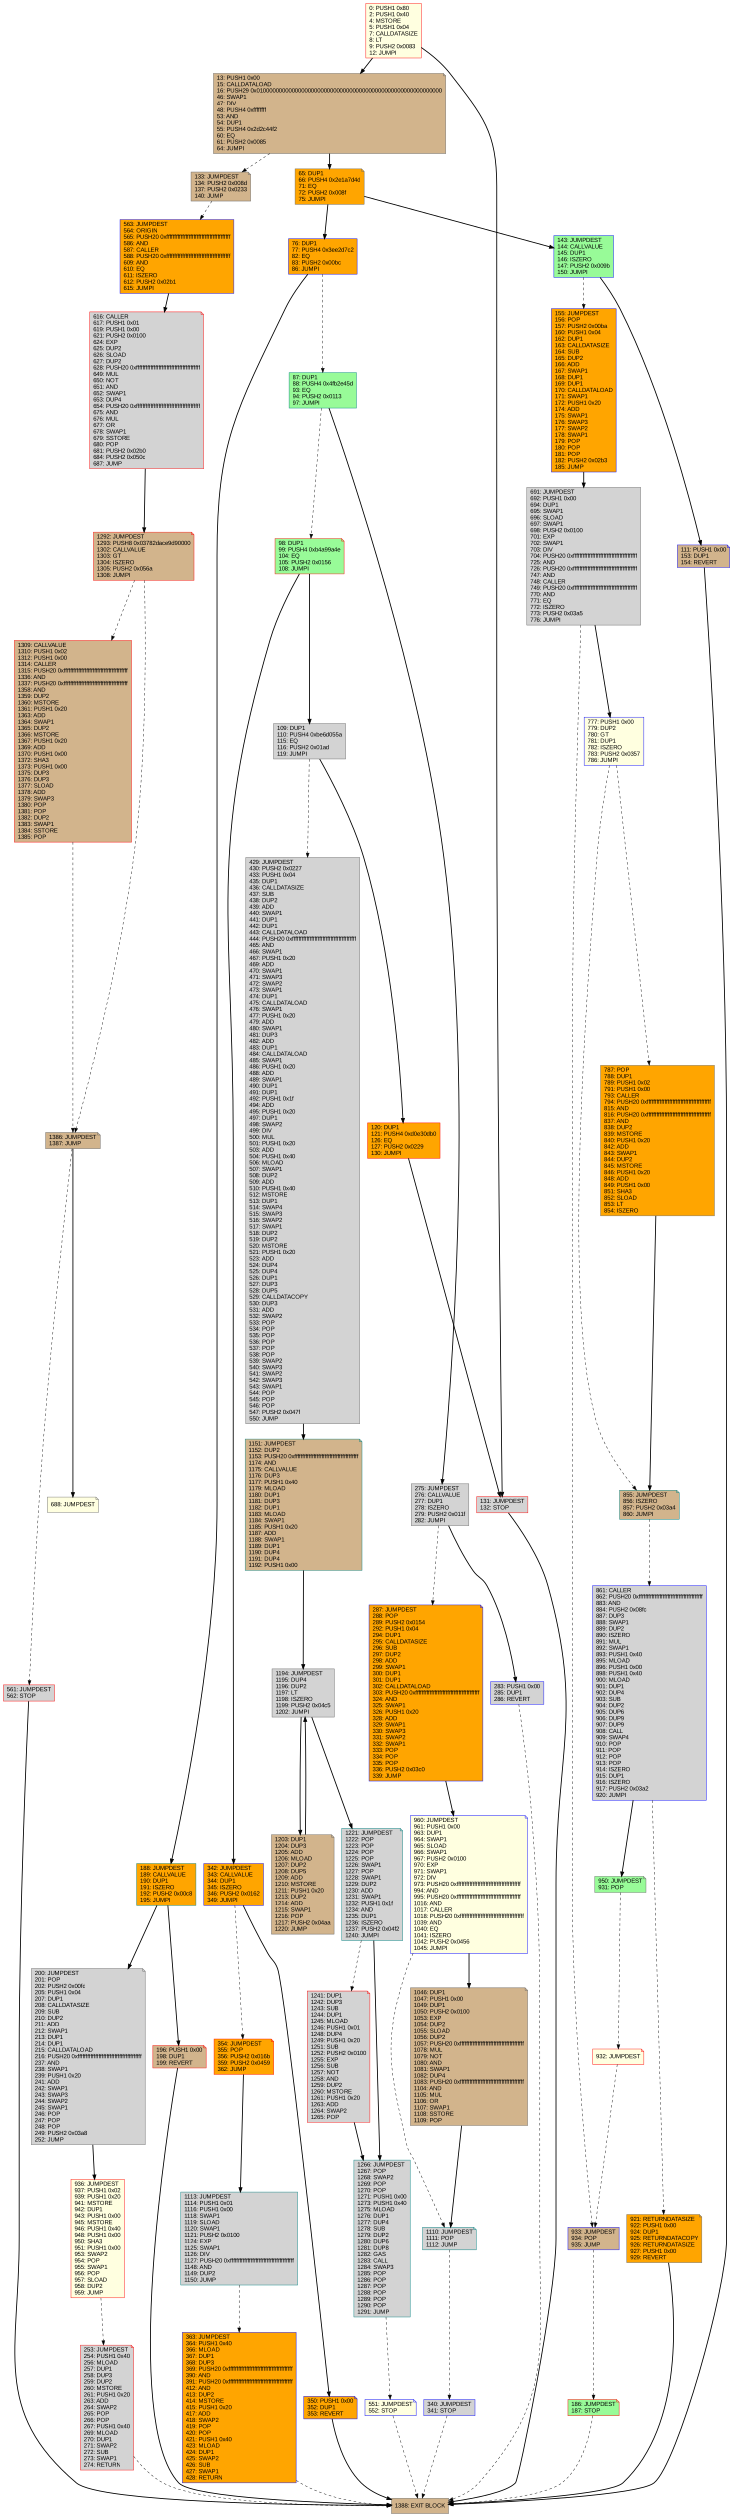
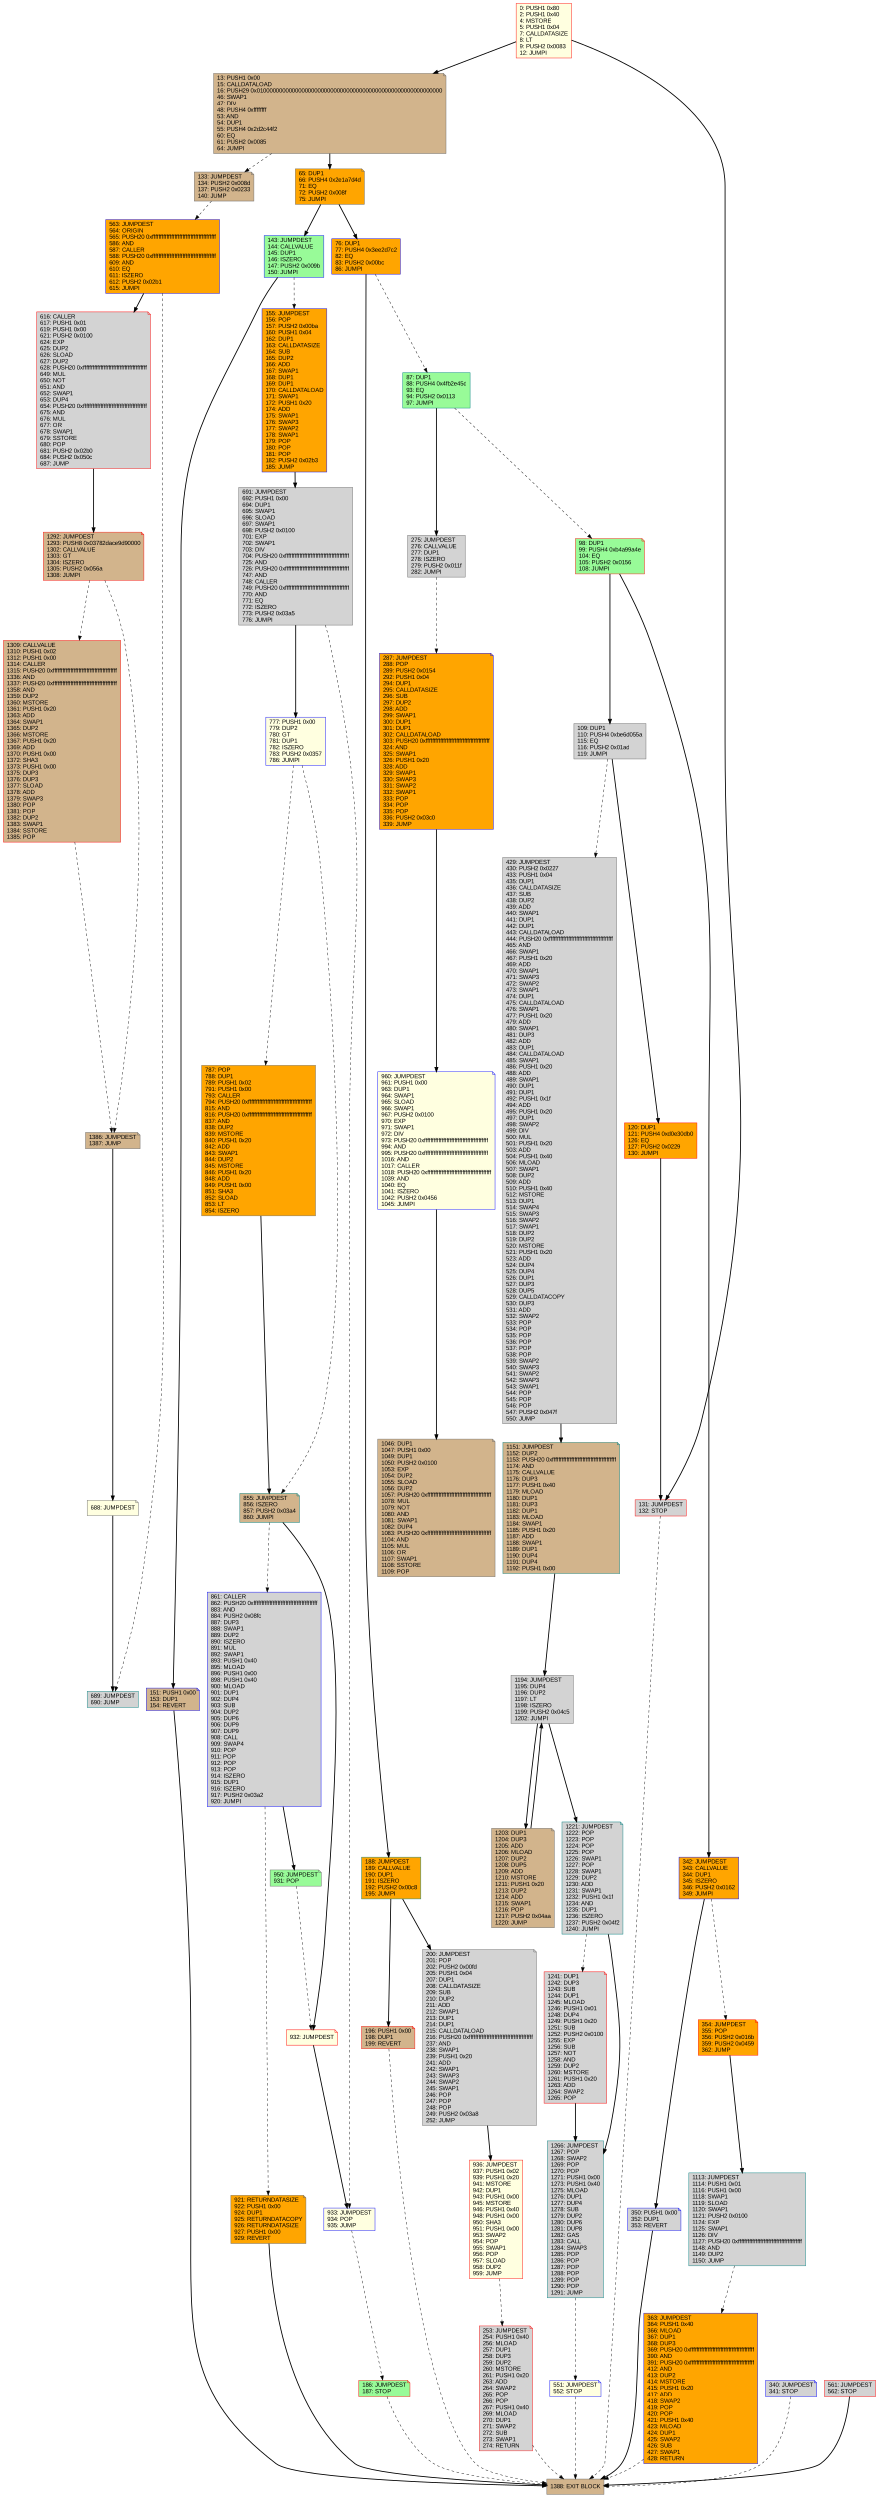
  digraph {
    rankdir=UD
    node [color=gray40 fillcolor=lightgrey fontcolor=black fontname=arial shape=box style=filled]
    edge [style=bold]
    n1 [color=teal label="1221: JUMPDEST\l1222: POP\l1223: POP\l1224: POP\l1225: POP\l1226: SWAP1\l1227: POP\l1228: SWAP1\l1229: DUP2\l1230: ADD\l1231: SWAP1\l1232: PUSH1 0x1f\l1234: AND\l1235: DUP1\l1236: ISZERO\l1237: PUSH2 0x04f2\l1240: JUMPI\l" shape=note]
    n2 [color=red label="1241: DUP1\l1242: DUP3\l1243: SUB\l1244: DUP1\l1245: MLOAD\l1246: PUSH1 0x01\l1248: DUP4\l1249: PUSH1 0x20\l1251: SUB\l1252: PUSH2 0x0100\l1255: EXP\l1256: SUB\l1257: NOT\l1258: AND\l1259: DUP2\l1260: MSTORE\l1261: PUSH1 0x20\l1263: ADD\l1264: SWAP2\l1265: POP\l" shape=note]
    n3 [color=teal label="1266: JUMPDEST\l1267: POP\l1268: SWAP2\l1269: POP\l1270: POP\l1271: PUSH1 0x00\l1273: PUSH1 0x40\l1275: MLOAD\l1276: DUP1\l1277: DUP4\l1278: SUB\l1279: DUP2\l1280: DUP6\l1281: DUP8\l1282: GAS\l1283: CALL\l1284: SWAP3\l1285: POP\l1286: POP\l1287: POP\l1288: POP\l1289: POP\l1290: POP\l1291: JUMP\l"]
    n4 [color=blue fillcolor=lightyellow label="551: JUMPDEST\l552: STOP\l" shape=note]
-   n5 [color=blue fillcolor=tan label="933: JUMPDEST\l934: POP\l935: JUMP\l"]
+   n5 [color=blue fillcolor=lightyellow label="933: JUMPDEST\l934: POP\l935: JUMP\l"]
    n6 [color=red fillcolor=palegreen label="186: JUMPDEST\l187: STOP\l" shape=note]
    n7 [fillcolor=tan label="1388: EXIT BLOCK\l"]
    n8 [fillcolor=orange label="921: RETURNDATASIZE\l922: PUSH1 0x00\l924: DUP1\l925: RETURNDATACOPY\l926: RETURNDATASIZE\l927: PUSH1 0x00\l929: REVERT\l" shape=note]
    n9 [label="691: JUMPDEST\l692: PUSH1 0x00\l694: DUP1\l695: SWAP1\l696: SLOAD\l697: SWAP1\l698: PUSH2 0x0100\l701: EXP\l702: SWAP1\l703: DIV\l704: PUSH20 0xffffffffffffffffffffffffffffffffffffffff\l725: AND\l726: PUSH20 0xffffffffffffffffffffffffffffffffffffffff\l747: AND\l748: CALLER\l749: PUSH20 0xffffffffffffffffffffffffffffffffffffffff\l770: AND\l771: EQ\l772: ISZERO\l773: PUSH2 0x03a5\l776: JUMPI\l"]
    n10 [color=blue fillcolor=lightyellow label="777: PUSH1 0x00\l779: DUP2\l780: GT\l781: DUP1\l782: ISZERO\l783: PUSH2 0x0357\l786: JUMPI\l"]
    n11 [fillcolor=orange label="787: POP\l788: DUP1\l789: PUSH1 0x02\l791: PUSH1 0x00\l793: CALLER\l794: PUSH20 0xffffffffffffffffffffffffffffffffffffffff\l815: AND\l816: PUSH20 0xffffffffffffffffffffffffffffffffffffffff\l837: AND\l838: DUP2\l839: MSTORE\l840: PUSH1 0x20\l842: ADD\l843: SWAP1\l844: DUP2\l845: MSTORE\l846: PUSH1 0x20\l848: ADD\l849: PUSH1 0x00\l851: SHA3\l852: SLOAD\l853: LT\l854: ISZERO\l"]
    n12 [color=teal fillcolor=tan label="855: JUMPDEST\l856: ISZERO\l857: PUSH2 0x03a4\l860: JUMPI\l" shape=note]
    n13 [color=red fillcolor=lightyellow label="932: JUMPDEST\l" shape=note]
    n14 [color=blue label="861: CALLER\l862: PUSH20 0xffffffffffffffffffffffffffffffffffffffff\l883: AND\l884: PUSH2 0x08fc\l887: DUP3\l888: SWAP1\l889: DUP2\l890: ISZERO\l891: MUL\l892: SWAP1\l893: PUSH1 0x40\l895: MLOAD\l896: PUSH1 0x00\l898: PUSH1 0x40\l900: MLOAD\l901: DUP1\l902: DUP4\l903: SUB\l904: DUP2\l905: DUP6\l906: DUP9\l907: DUP9\l908: CALL\l909: SWAP4\l910: POP\l911: POP\l912: POP\l913: POP\l914: ISZERO\l915: DUP1\l916: ISZERO\l917: PUSH2 0x03a2\l920: JUMPI\l"]
+   n15 [color=teal label="689: JUMPDEST\l690: JUMP\l"]
    n16 [color=blue fillcolor=orange label="342: JUMPDEST\l343: CALLVALUE\l344: DUP1\l345: ISZERO\l346: PUSH2 0x0162\l349: JUMPI\l"]
    n17 [color=red fillcolor=orange label="354: JUMPDEST\l355: POP\l356: PUSH2 0x016b\l359: PUSH2 0x0459\l362: JUMP\l" shape=note]
-   n18 [color=blue fillcolor=orange label="350: PUSH1 0x00\l352: DUP1\l353: REVERT\l" shape=note]
+   n18 [color=blue label="350: PUSH1 0x00\l352: DUP1\l353: REVERT\l" shape=note]
    n19 [color=teal label="1113: JUMPDEST\l1114: PUSH1 0x01\l1116: PUSH1 0x00\l1118: SWAP1\l1119: SLOAD\l1120: SWAP1\l1121: PUSH2 0x0100\l1124: EXP\l1125: SWAP1\l1126: DIV\l1127: PUSH20 0xffffffffffffffffffffffffffffffffffffffff\l1148: AND\l1149: DUP2\l1150: JUMP\l"]
    n20 [fillcolor=tan label="1046: DUP1\l1047: PUSH1 0x00\l1049: DUP1\l1050: PUSH2 0x0100\l1053: EXP\l1054: DUP2\l1055: SLOAD\l1056: DUP2\l1057: PUSH20 0xffffffffffffffffffffffffffffffffffffffff\l1078: MUL\l1079: NOT\l1080: AND\l1081: SWAP1\l1082: DUP4\l1083: PUSH20 0xffffffffffffffffffffffffffffffffffffffff\l1104: AND\l1105: MUL\l1106: OR\l1107: SWAP1\l1108: SSTORE\l1109: POP\l" shape=note]
-   n21 [color=teal label="1110: JUMPDEST\l1111: POP\l1112: JUMP\l" shape=note]
-   n22 [color=blue label="340: JUMPDEST\l341: STOP\l"]
+   n22 [color=blue label="340: JUMPDEST\l341: STOP\l" shape=note]
    n23 [color=blue fillcolor=palegreen label="143: JUMPDEST\l144: CALLVALUE\l145: DUP1\l146: ISZERO\l147: PUSH2 0x009b\l150: JUMPI\l"]
    n24 [color=blue fillcolor=orange label="155: JUMPDEST\l156: POP\l157: PUSH2 0x00ba\l160: PUSH1 0x04\l162: DUP1\l163: CALLDATASIZE\l164: SUB\l165: DUP2\l166: ADD\l167: SWAP1\l168: DUP1\l169: DUP1\l170: CALLDATALOAD\l171: SWAP1\l172: PUSH1 0x20\l174: ADD\l175: SWAP1\l176: SWAP3\l177: SWAP2\l178: SWAP1\l179: POP\l180: POP\l181: POP\l182: PUSH2 0x02b3\l185: JUMP\l"]
-   n25 [color=blue fillcolor=tan label="111: PUSH1 0x00\l153: DUP1\l154: REVERT\l" shape=note]
+   n25 [color=blue fillcolor=tan label="151: PUSH1 0x00\l153: DUP1\l154: REVERT\l" shape=note]
    n26 [fillcolor=palegreen label="950: JUMPDEST\l931: POP\l" shape=note]
    n27 [color=blue fillcolor=orange label="363: JUMPDEST\l364: PUSH1 0x40\l366: MLOAD\l367: DUP1\l368: DUP3\l369: PUSH20 0xffffffffffffffffffffffffffffffffffffffff\l390: AND\l391: PUSH20 0xffffffffffffffffffffffffffffffffffffffff\l412: AND\l413: DUP2\l414: MSTORE\l415: PUSH1 0x20\l417: ADD\l418: SWAP2\l419: POP\l420: POP\l421: PUSH1 0x40\l423: MLOAD\l424: DUP1\l425: SWAP2\l426: SUB\l427: SWAP1\l428: RETURN\l"]
    n28 [color=red label="131: JUMPDEST\l132: STOP\l"]
    n29 [label="275: JUMPDEST\l276: CALLVALUE\l277: DUP1\l278: ISZERO\l279: PUSH2 0x011f\l282: JUMPI\l"]
-   n30 [color=blue label="283: PUSH1 0x00\l285: DUP1\l286: REVERT\l"]
    n31 [color=blue fillcolor=orange label="287: JUMPDEST\l288: POP\l289: PUSH2 0x0154\l292: PUSH1 0x04\l294: DUP1\l295: CALLDATASIZE\l296: SUB\l297: DUP2\l298: ADD\l299: SWAP1\l300: DUP1\l301: DUP1\l302: CALLDATALOAD\l303: PUSH20 0xffffffffffffffffffffffffffffffffffffffff\l324: AND\l325: SWAP1\l326: PUSH1 0x20\l328: ADD\l329: SWAP1\l330: SWAP3\l331: SWAP2\l332: SWAP1\l333: POP\l334: POP\l335: POP\l336: PUSH2 0x03c0\l339: JUMP\l" shape=note]
    n32 [color=blue fillcolor=lightyellow label="960: JUMPDEST\l961: PUSH1 0x00\l963: DUP1\l964: SWAP1\l965: SLOAD\l966: SWAP1\l967: PUSH2 0x0100\l970: EXP\l971: SWAP1\l972: DIV\l973: PUSH20 0xffffffffffffffffffffffffffffffffffffffff\l994: AND\l995: PUSH20 0xffffffffffffffffffffffffffffffffffffffff\l1016: AND\l1017: CALLER\l1018: PUSH20 0xffffffffffffffffffffffffffffffffffffffff\l1039: AND\l1040: EQ\l1041: ISZERO\l1042: PUSH2 0x0456\l1045: JUMPI\l" shape=note]
    n33 [color=blue fillcolor=orange label="76: DUP1\l77: PUSH4 0x3ee2d7c2\l82: EQ\l83: PUSH2 0x00bc\l86: JUMPI\l"]
    n34 [color=teal fillcolor=palegreen label="87: DUP1\l88: PUSH4 0x4fb2e45d\l93: EQ\l94: PUSH2 0x0113\l97: JUMPI\l"]
    n35 [color=teal fillcolor=orange label="188: JUMPDEST\l189: CALLVALUE\l190: DUP1\l191: ISZERO\l192: PUSH2 0x00c8\l195: JUMPI\l"]
    n36 [color=red fillcolor=palegreen label="98: DUP1\l99: PUSH4 0xb4a99a4e\l104: EQ\l105: PUSH2 0x0156\l108: JUMPI\l" shape=note]
    n37 [label="200: JUMPDEST\l201: POP\l202: PUSH2 0x00fd\l205: PUSH1 0x04\l207: DUP1\l208: CALLDATASIZE\l209: SUB\l210: DUP2\l211: ADD\l212: SWAP1\l213: DUP1\l214: DUP1\l215: CALLDATALOAD\l216: PUSH20 0xffffffffffffffffffffffffffffffffffffffff\l237: AND\l238: SWAP1\l239: PUSH1 0x20\l241: ADD\l242: SWAP1\l243: SWAP3\l244: SWAP2\l245: SWAP1\l246: POP\l247: POP\l248: POP\l249: PUSH2 0x03a8\l252: JUMP\l" shape=note]
    n38 [color=red fillcolor=tan label="196: PUSH1 0x00\l198: DUP1\l199: REVERT\l" shape=note]
    n39 [fillcolor=orange label="65: DUP1\l66: PUSH4 0x2e1a7d4d\l71: EQ\l72: PUSH2 0x008f\l75: JUMPI\l" shape=note]
    n40 [color=blue fillcolor=orange label="563: JUMPDEST\l564: ORIGIN\l565: PUSH20 0xffffffffffffffffffffffffffffffffffffffff\l586: AND\l587: CALLER\l588: PUSH20 0xffffffffffffffffffffffffffffffffffffffff\l609: AND\l610: EQ\l611: ISZERO\l612: PUSH2 0x02b1\l615: JUMPI\l"]
    n41 [color=red label="616: CALLER\l617: PUSH1 0x01\l619: PUSH1 0x00\l621: PUSH2 0x0100\l624: EXP\l625: DUP2\l626: SLOAD\l627: DUP2\l628: PUSH20 0xffffffffffffffffffffffffffffffffffffffff\l649: MUL\l650: NOT\l651: AND\l652: SWAP1\l653: DUP4\l654: PUSH20 0xffffffffffffffffffffffffffffffffffffffff\l675: AND\l676: MUL\l677: OR\l678: SWAP1\l679: SSTORE\l680: POP\l681: PUSH2 0x02b0\l684: PUSH2 0x050c\l687: JUMP\l" shape=note]
    n42 [color=red fillcolor=tan label="1292: JUMPDEST\l1293: PUSH8 0x03782dace9d90000\l1302: CALLVALUE\l1303: GT\l1304: ISZERO\l1305: PUSH2 0x056a\l1308: JUMPI\l" shape=note]
    n43 [color=red fillcolor=lightyellow label="0: PUSH1 0x80\l2: PUSH1 0x40\l4: MSTORE\l5: PUSH1 0x04\l7: CALLDATASIZE\l8: LT\l9: PUSH2 0x0083\l12: JUMPI\l"]
    n44 [fillcolor=tan label="13: PUSH1 0x00\l15: CALLDATALOAD\l16: PUSH29 0x0100000000000000000000000000000000000000000000000000000000\l46: SWAP1\l47: DIV\l48: PUSH4 0xffffffff\l53: AND\l54: DUP1\l55: PUSH4 0x2d2c44f2\l60: EQ\l61: PUSH2 0x0085\l64: JUMPI\l" shape=note]
    n45 [fillcolor=tan label="133: JUMPDEST\l134: PUSH2 0x008d\l137: PUSH2 0x0233\l140: JUMP\l" shape=note]
    n46 [color=red label="561: JUMPDEST\l562: STOP\l"]
    n47 [fillcolor=tan label="1386: JUMPDEST\l1387: JUMP\l" shape=note]
    n48 [color=red fillcolor=tan label="1309: CALLVALUE\l1310: PUSH1 0x02\l1312: PUSH1 0x00\l1314: CALLER\l1315: PUSH20 0xffffffffffffffffffffffffffffffffffffffff\l1336: AND\l1337: PUSH20 0xffffffffffffffffffffffffffffffffffffffff\l1358: AND\l1359: DUP2\l1360: MSTORE\l1361: PUSH1 0x20\l1363: ADD\l1364: SWAP1\l1365: DUP2\l1366: MSTORE\l1367: PUSH1 0x20\l1369: ADD\l1370: PUSH1 0x00\l1372: SHA3\l1373: PUSH1 0x00\l1375: DUP3\l1376: DUP3\l1377: SLOAD\l1378: ADD\l1379: SWAP3\l1380: POP\l1381: POP\l1382: DUP2\l1383: SWAP1\l1384: SSTORE\l1385: POP\l"]
    n49 [label="109: DUP1\l110: PUSH4 0xbe6d055a\l115: EQ\l116: PUSH2 0x01ad\l119: JUMPI\l"]
    n50 [label="429: JUMPDEST\l430: PUSH2 0x0227\l433: PUSH1 0x04\l435: DUP1\l436: CALLDATASIZE\l437: SUB\l438: DUP2\l439: ADD\l440: SWAP1\l441: DUP1\l442: DUP1\l443: CALLDATALOAD\l444: PUSH20 0xffffffffffffffffffffffffffffffffffffffff\l465: AND\l466: SWAP1\l467: PUSH1 0x20\l469: ADD\l470: SWAP1\l471: SWAP3\l472: SWAP2\l473: SWAP1\l474: DUP1\l475: CALLDATALOAD\l476: SWAP1\l477: PUSH1 0x20\l479: ADD\l480: SWAP1\l481: DUP3\l482: ADD\l483: DUP1\l484: CALLDATALOAD\l485: SWAP1\l486: PUSH1 0x20\l488: ADD\l489: SWAP1\l490: DUP1\l491: DUP1\l492: PUSH1 0x1f\l494: ADD\l495: PUSH1 0x20\l497: DUP1\l498: SWAP2\l499: DIV\l500: MUL\l501: PUSH1 0x20\l503: ADD\l504: PUSH1 0x40\l506: MLOAD\l507: SWAP1\l508: DUP2\l509: ADD\l510: PUSH1 0x40\l512: MSTORE\l513: DUP1\l514: SWAP4\l515: SWAP3\l516: SWAP2\l517: SWAP1\l518: DUP2\l519: DUP2\l520: MSTORE\l521: PUSH1 0x20\l523: ADD\l524: DUP4\l525: DUP4\l526: DUP1\l527: DUP3\l528: DUP5\l529: CALLDATACOPY\l530: DUP3\l531: ADD\l532: SWAP2\l533: POP\l534: POP\l535: POP\l536: POP\l537: POP\l538: POP\l539: SWAP2\l540: SWAP3\l541: SWAP2\l542: SWAP3\l543: SWAP1\l544: POP\l545: POP\l546: POP\l547: PUSH2 0x047f\l550: JUMP\l"]
    n51 [color=red fillcolor=orange label="120: DUP1\l121: PUSH4 0xd0e30db0\l126: EQ\l127: PUSH2 0x0229\l130: JUMPI\l"]
    n52 [color=teal fillcolor=tan label="1151: JUMPDEST\l1152: DUP2\l1153: PUSH20 0xffffffffffffffffffffffffffffffffffffffff\l1174: AND\l1175: CALLVALUE\l1176: DUP3\l1177: PUSH1 0x40\l1179: MLOAD\l1180: DUP1\l1181: DUP3\l1182: DUP1\l1183: MLOAD\l1184: SWAP1\l1185: PUSH1 0x20\l1187: ADD\l1188: SWAP1\l1189: DUP1\l1190: DUP4\l1191: DUP4\l1192: PUSH1 0x00\l" shape=note]
    n53 [label="1194: JUMPDEST\l1195: DUP4\l1196: DUP2\l1197: LT\l1198: ISZERO\l1199: PUSH2 0x04c5\l1202: JUMPI\l"]
    n54 [fillcolor=tan label="1203: DUP1\l1204: DUP3\l1205: ADD\l1206: MLOAD\l1207: DUP2\l1208: DUP5\l1209: ADD\l1210: MSTORE\l1211: PUSH1 0x20\l1213: DUP2\l1214: ADD\l1215: SWAP1\l1216: POP\l1217: PUSH2 0x04aa\l1220: JUMP\l" shape=note]
    n55 [color=red label="253: JUMPDEST\l254: PUSH1 0x40\l256: MLOAD\l257: DUP1\l258: DUP3\l259: DUP2\l260: MSTORE\l261: PUSH1 0x20\l263: ADD\l264: SWAP2\l265: POP\l266: POP\l267: PUSH1 0x40\l269: MLOAD\l270: DUP1\l271: SWAP2\l272: SUB\l273: SWAP1\l274: RETURN\l" shape=note]
    n56 [fillcolor=lightyellow label="688: JUMPDEST\l" shape=note]
    n57 [color=red fillcolor=lightyellow label="936: JUMPDEST\l937: PUSH1 0x02\l939: PUSH1 0x20\l941: MSTORE\l942: DUP1\l943: PUSH1 0x00\l945: MSTORE\l946: PUSH1 0x40\l948: PUSH1 0x00\l950: SHA3\l951: PUSH1 0x00\l953: SWAP2\l954: POP\l955: SWAP1\l956: POP\l957: SLOAD\l958: DUP2\l959: JUMP\l"]
    n1 -> n2 [style=dashed]
    n1 -> n3
    n2 -> n3
    n3 -> n4 [style=dashed]
    n4 -> n7 [style=dashed]
    n5 -> n6 [style=dashed]
    n6 -> n7 [style=dashed]
    n8 -> n7
    n9 -> n5 [style=dashed]
    n9 -> n10
    n10 -> n11 [style=dashed]
    n10 -> n12 [style=dashed]
    n11 -> n12
+   n12 -> n13
    n12 -> n14 [style=dashed]
-   n13 -> n5 [style=dashed]
+   n13 -> n5
    n14 -> n8 [style=dashed]
    n14 -> n26
    n16 -> n17 [style=dashed]
    n16 -> n18
    n17 -> n19
    n18 -> n7
    n19 -> n27 [style=dashed]
-   n20 -> n21
-   n21 -> n22 [style=dashed]
    n22 -> n7 [style=dashed]
    n23 -> n24 [style=dashed]
    n23 -> n25
    n24 -> n9
    n25 -> n7
    n26 -> n13 [style=dashed]
    n27 -> n7 [style=dashed]
-   n28 -> n7
-   n29 -> n30
+   n28 -> n7 [style=dashed]
    n29 -> n31 [style=dashed]
-   n30 -> n7 [style=dashed]
    n31 -> n32
    n32 -> n20
-   n32 -> n21 [style=dashed]
    n33 -> n34 [style=dashed]
    n33 -> n35
    n34 -> n29
    n34 -> n36 [style=dashed]
    n35 -> n37
    n35 -> n38
    n36 -> n16
    n36 -> n49
    n37 -> n57
-   n38 -> n7
+   n38 -> n7 [style=dashed]
    n39 -> n23
    n39 -> n33
+   n40 -> n15 [style=dashed]
    n40 -> n41
    n41 -> n42
    n42 -> n47 [style=dashed]
    n42 -> n48 [style=dashed]
    n43 -> n28
    n43 -> n44
    n44 -> n39
    n44 -> n45 [style=dashed]
    n45 -> n40 [style=dashed]
    n46 -> n7
-   n47 -> n46 [style=dashed]
    n47 -> n56
    n48 -> n47 [style=dashed]
    n49 -> n50 [style=dashed]
    n49 -> n51
    n50 -> n52
    n51 -> n28
    n52 -> n53
    n53 -> n1
    n53 -> n54
    n54 -> n53
    n55 -> n7 [style=dashed]
+   n56 -> n15
    n57 -> n55 [style=dashed]
  }
